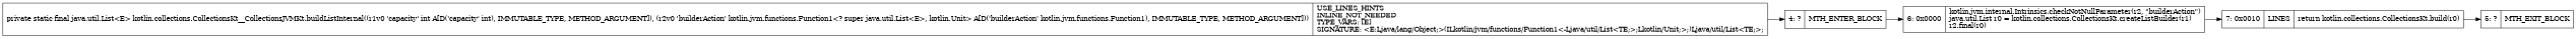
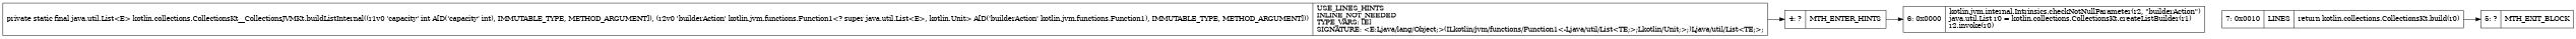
  digraph {
    rankdir=LR
    node [shape=record]
-   n1 [label="{4\:\ ?|MTH_ENTER_BLOCK\l}"]
-   n2 [label="{6\:\ 0x0000|kotlin.jvm.internal.Intrinsics.checkNotNullParameter(r2, \"builderAction\")\ljava.util.List r0 = kotlin.collections.CollectionsKt.createListBuilder(r1)\lr2.final(r0)\l}"]
+   n1 [label="{4\:\ ?|MTH_ENTER_HINTS\l}"]
+   n2 [label="{6\:\ 0x0000|kotlin.jvm.internal.Intrinsics.checkNotNullParameter(r2, \"builderAction\")\ljava.util.List r0 = kotlin.collections.CollectionsKt.createListBuilder(r1)\lr2.invoke(r0)\l}"]
    n3 [label="{7\:\ 0x0010|LINES\l|return kotlin.collections.CollectionsKt.build(r0)\l}"]
    n4 [label="{5\:\ ?|MTH_EXIT_BLOCK\l}"]
    n5 [label="{private static final java.util.List\<E\> kotlin.collections.CollectionsKt__CollectionsJVMKt.buildListInternal((r1v0 'capacity' int A[D('capacity' int), IMMUTABLE_TYPE, METHOD_ARGUMENT]), (r2v0 'builderAction' kotlin.jvm.functions.Function1\<? super java.util.List\<E\>, kotlin.Unit\> A[D('builderAction' kotlin.jvm.functions.Function1), IMMUTABLE_TYPE, METHOD_ARGUMENT]))  | USE_LINES_HINTS\lINLINE_NOT_NEEDED\lTYPE_VARS: [E]\lSIGNATURE: \<E:Ljava\/lang\/Object;\>(ILkotlin\/jvm\/functions\/Function1\<\-Ljava\/util\/List\<TE;\>;Lkotlin\/Unit;\>;)Ljava\/util\/List\<TE;\>;\l}"]
    n1 -> n2
-   n2 -> n3
    n3 -> n4
    n5 -> n1
  }
